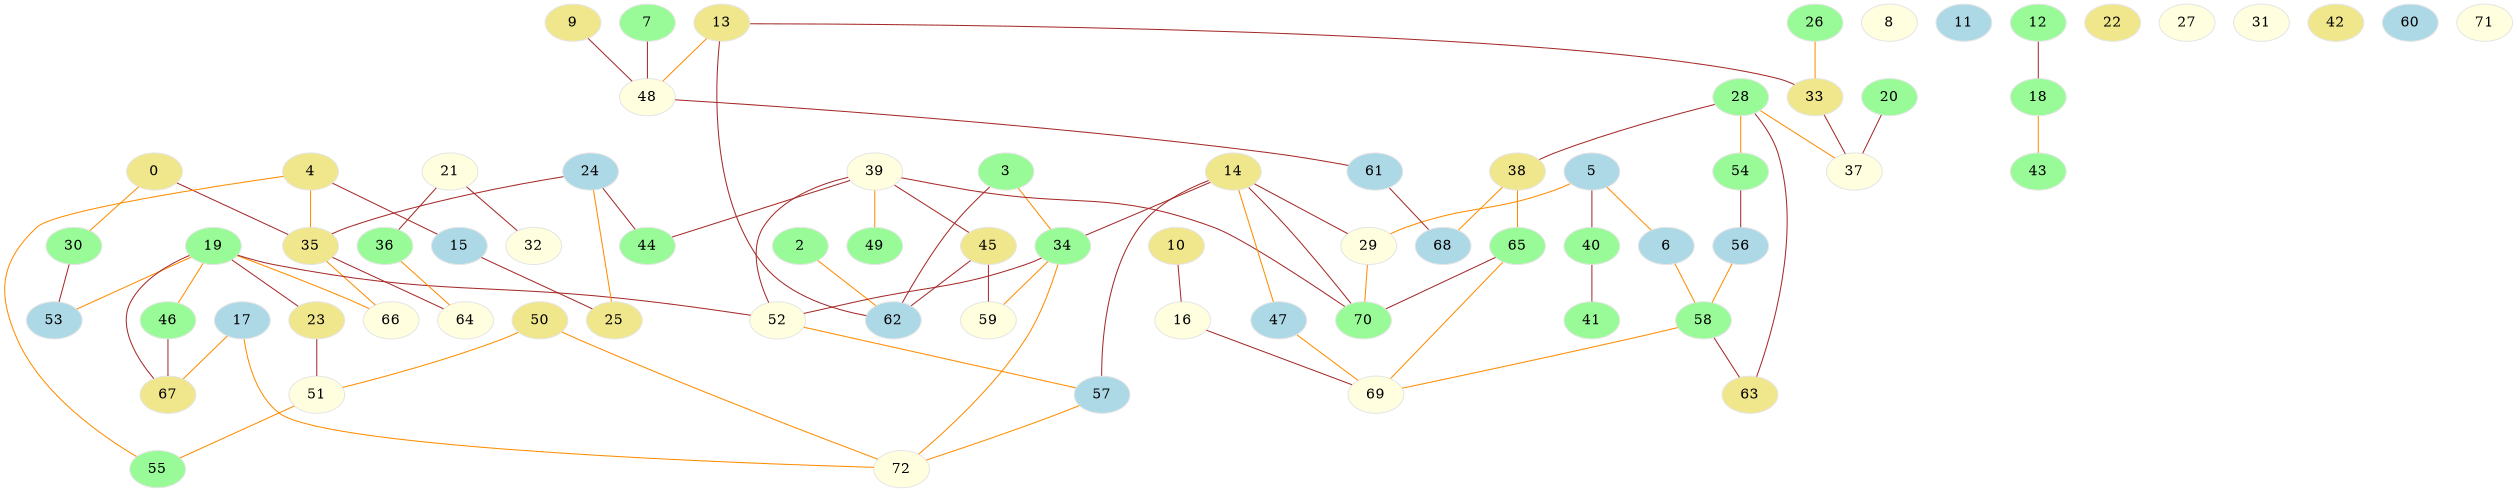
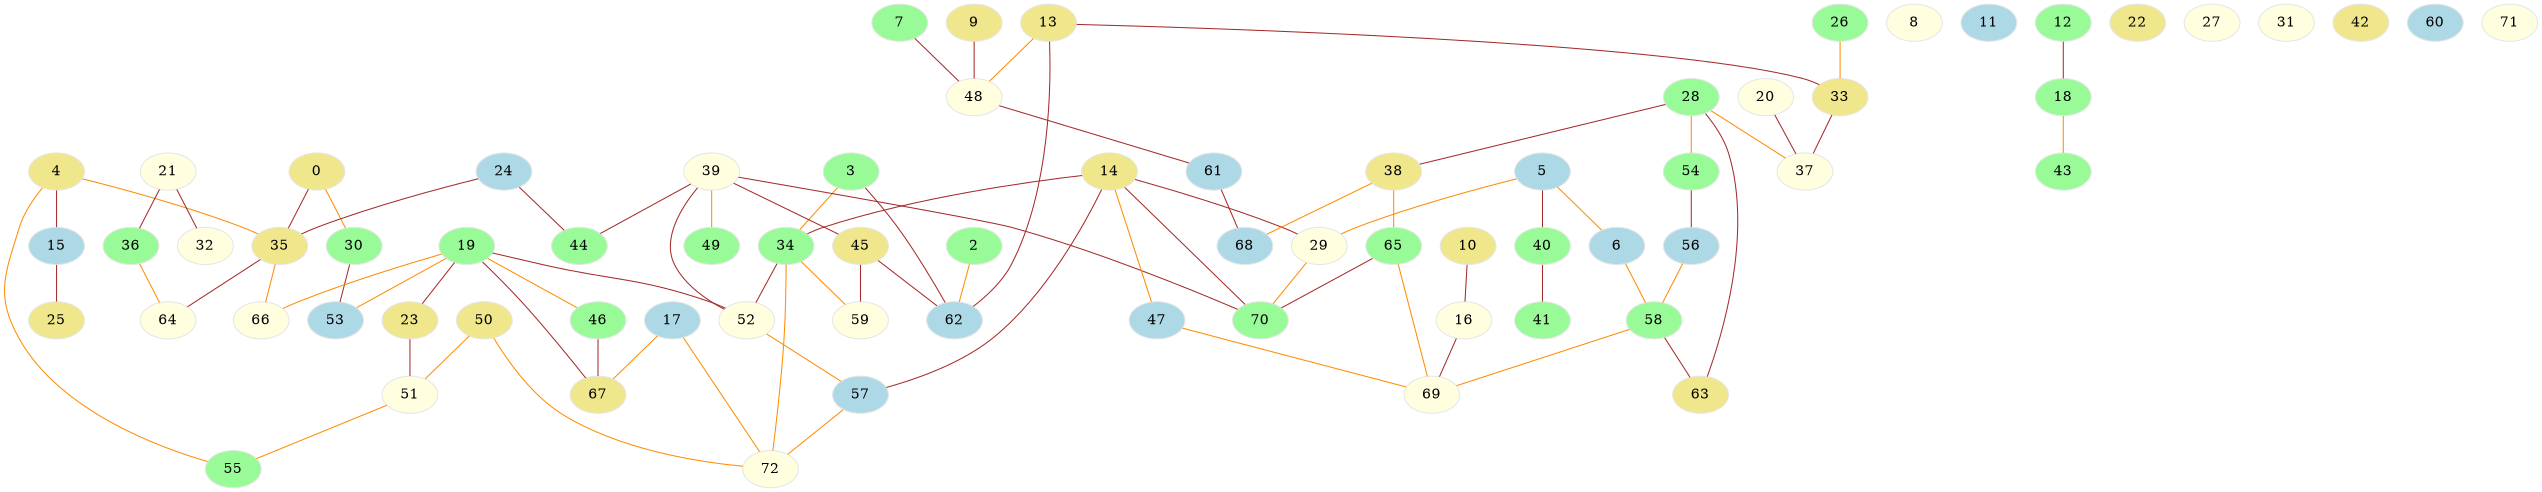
  graph {
    node [color=gray90 fillcolor=palegreen style=filled]
    edge [color=brown]
    n1 [fillcolor=khaki label=0]
    30
    35 [fillcolor=khaki]
    53 [fillcolor=lightblue]
    66 [fillcolor=lightyellow]
    64 [fillcolor=lightyellow]
    62 [fillcolor=lightblue]
    2
    3
    34
    72 [fillcolor=lightyellow]
    52 [fillcolor=lightyellow]
    59 [fillcolor=lightyellow]
    4 [fillcolor=khaki]
    15 [fillcolor=lightblue]
    55
    25 [fillcolor=khaki]
    39 [fillcolor=lightyellow]
    70
    44
    45 [fillcolor=khaki]
    49
    5 [fillcolor=lightblue]
    6 [fillcolor=lightblue]
    29 [fillcolor=lightyellow]
    40
    58
    41
    69 [fillcolor=lightyellow]
    63 [fillcolor=khaki]
    48 [fillcolor=lightyellow]
    7
    61 [fillcolor=lightblue]
    8 [fillcolor=lightyellow]
    9 [fillcolor=khaki]
    10 [fillcolor=khaki]
    16 [fillcolor=lightyellow]
    11 [fillcolor=lightblue]
    12
    18
    43
    13 [fillcolor=khaki]
    33 [fillcolor=khaki]
    37 [fillcolor=lightyellow]
    14 [fillcolor=khaki]
    47 [fillcolor=lightblue]
    57 [fillcolor=lightblue]
    17 [fillcolor=lightblue]
    67 [fillcolor=khaki]
    19
    23 [fillcolor=khaki]
    46
    51 [fillcolor=lightyellow]
-   20
+   20 [fillcolor=lightyellow]
    21 [fillcolor=lightyellow]
    32 [fillcolor=lightyellow]
    36
    22 [fillcolor=khaki]
    24 [fillcolor=lightblue]
    26
    27 [fillcolor=lightyellow]
    28
    38 [fillcolor=khaki]
    54
    65
    68 [fillcolor=lightblue]
    56 [fillcolor=lightblue]
    31 [fillcolor=lightyellow]
    42 [fillcolor=khaki]
    50 [fillcolor=khaki]
    60 [fillcolor=lightblue]
    71 [fillcolor=lightyellow]
    n1 -- 30 [color=darkorange]
    n1 -- 35
    30 -- 53
    35 -- 66 [color=darkorange]
    35 -- 64
    2 -- 62 [color=darkorange]
    3 -- 62
    3 -- 34 [color=darkorange]
    34 -- 72 [color=darkorange]
    34 -- 52
    34 -- 59 [color=darkorange]
    52 -- 57 [color=darkorange]
    4 -- 35 [color=darkorange]
    4 -- 15
    4 -- 55 [color=darkorange]
    15 -- 25
    39 -- 52
    39 -- 70
    39 -- 44
    39 -- 45
    39 -- 49 [color=darkorange]
    45 -- 62
    45 -- 59
    5 -- 6 [color=darkorange]
    5 -- 29 [color=darkorange]
    5 -- 40
    6 -- 58 [color=darkorange]
    29 -- 70 [color=darkorange]
    40 -- 41
    58 -- 69 [color=darkorange]
    58 -- 63
    48 -- 61
    7 -- 48
    61 -- 68
    9 -- 48
    10 -- 16
    16 -- 69
    12 -- 18
    18 -- 43 [color=darkorange]
    13 -- 62
    13 -- 48 [color=darkorange]
    13 -- 33
    33 -- 37
    14 -- 34
    14 -- 70
    14 -- 29
    14 -- 47 [color=darkorange]
    14 -- 57
    47 -- 69 [color=darkorange]
    57 -- 72 [color=darkorange]
    17 -- 72 [color=darkorange]
    17 -- 67 [color=darkorange]
    19 -- 53 [color=darkorange]
    19 -- 66 [color=darkorange]
    19 -- 52
    19 -- 67
    19 -- 23
    19 -- 46 [color=darkorange]
    23 -- 51
    46 -- 67
    51 -- 55 [color=darkorange]
    20 -- 37
    21 -- 32
    21 -- 36
    36 -- 64 [color=darkorange]
    24 -- 35
-   24 -- 25 [color=darkorange]
    24 -- 44
    26 -- 33 [color=darkorange]
    28 -- 63
    28 -- 37 [color=darkorange]
    28 -- 38
    28 -- 54 [color=darkorange]
    38 -- 65 [color=darkorange]
    38 -- 68 [color=darkorange]
    54 -- 56
    65 -- 70
    65 -- 69 [color=darkorange]
    56 -- 58 [color=darkorange]
    50 -- 72 [color=darkorange]
    50 -- 51 [color=darkorange]
  }
